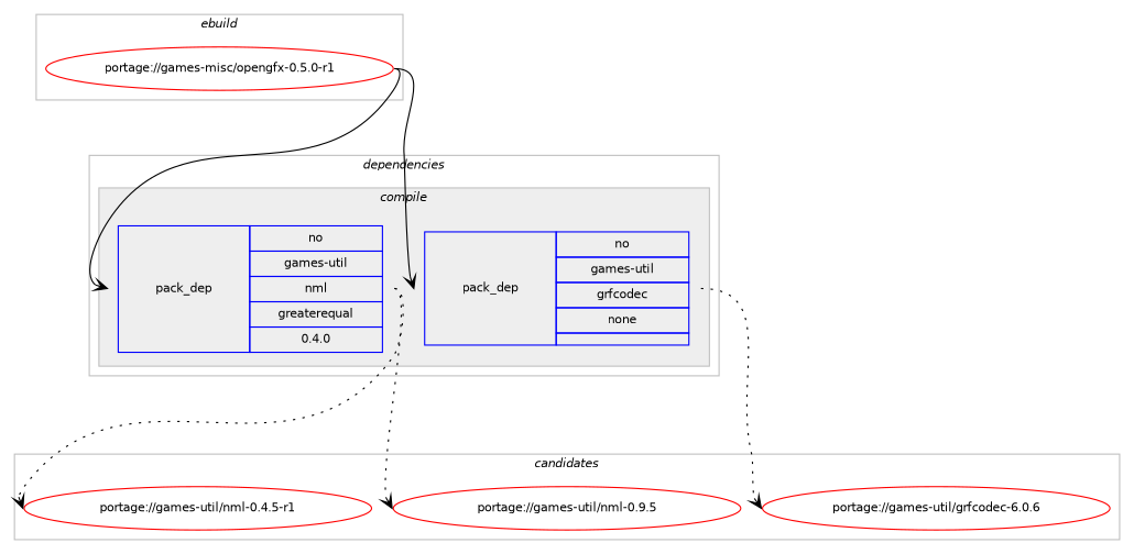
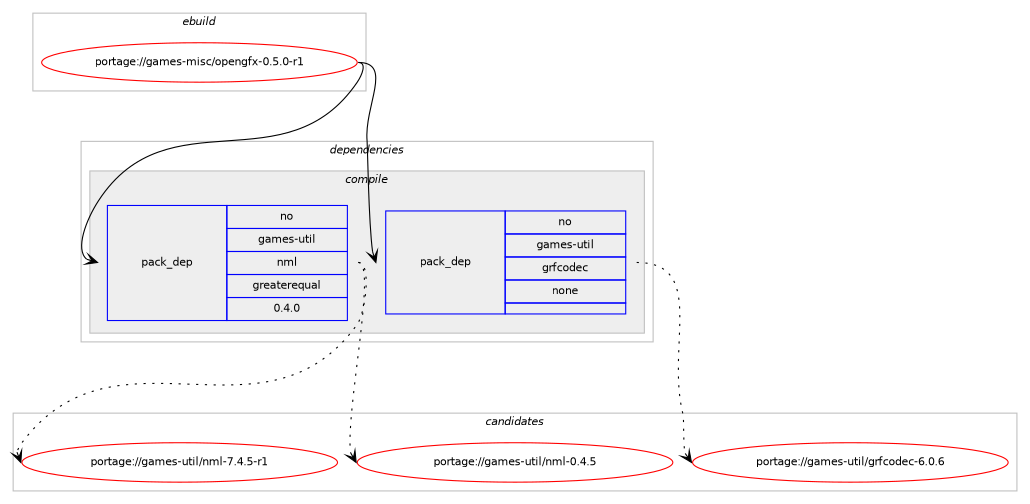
  digraph {
    compound=true
    concentrate=true
    fontname="DejaVu Sans"
    fontsize=10
    newrank=true
    rankdir=TB
    ranksep=1.5
    node [color=red fontname="DejaVu Sans" fontsize=10]
    edge [arrowhead=vee fontname="DejaVu Sans" headport=w style=dotted tailport=e weight=100]
    n1 [label="portage://games-misc/opengfx-0.5.0-r1" width=4]
    n2 [color=blue label=<<TABLE BORDER="0" CELLBORDER="1" CELLSPACING="0" CELLPADDING="4" WIDTH="220"><TR><TD ROWSPAN="6" CELLPADDING="30">pack_dep</TD></TR><TR><TD WIDTH="110">no</TD></TR><TR><TD>games-util</TD></TR><TR><TD>grfcodec</TD></TR><TR><TD>none</TD></TR><TR><TD></TD></TR></TABLE>> shape=none]
    n3 [color=blue label=<<TABLE BORDER="0" CELLBORDER="1" CELLSPACING="0" CELLPADDING="4" WIDTH="220"><TR><TD ROWSPAN="6" CELLPADDING="30">pack_dep</TD></TR><TR><TD WIDTH="110">no</TD></TR><TR><TD>games-util</TD></TR><TR><TD>nml</TD></TR><TR><TD>greaterequal</TD></TR><TR><TD>0.4.0</TD></TR></TABLE>> shape=none]
    n4 [label="portage://games-util/grfcodec-6.0.6" width=4]
-   n5 [label="portage://games-util/nml-0.9.5" width=4]
-   n6 [label="portage://games-util/nml-0.4.5-r1" width=4]
+   n5 [label="portage://games-util/nml-0.4.5" width=4]
+   n6 [label="portage://games-util/nml-7.4.5-r1" width=4]
    subgraph cluster_1 {
      color=gray
      label=<<i>ebuild</i>>
      rank=same
      n1
    }
    subgraph cluster_2 {
      color=gray
      label=<<i>dependencies</i>>
      subgraph cluster_3 {
        color=gray
        fillcolor="#eeeeee"
        label=<<i>compile</i>>
        style=filled
        subgraph sub_4 {
          color=gray
          fillcolor="#eeeeee"
          label=<<i>compile</i>>
          style=filled
          n2
        }
        subgraph sub_5 {
          color=gray
          fillcolor="#eeeeee"
          label=<<i>compile</i>>
          style=filled
          n3
        }
      }
      subgraph cluster_6 {
        color=gray
        fillcolor="#eeeeee"
        label=<<i>compile and run</i>>
        style=filled
      }
      subgraph cluster_7 {
        color=gray
        fillcolor="#eeeeee"
        label=<<i>run</i>>
        style=filled
      }
    }
    subgraph cluster_8 {
      color=gray
      label=<<i>candidates</i>>
      rank=same
      subgraph sub_9 {
        color=black
        label=<<i>candidates</i>>
        nodesep=1
        rank=same
        n4
      }
      subgraph sub_10 {
        color=black
        label=<<i>candidates</i>>
        nodesep=1
        rank=same
        n5
        n6
      }
    }
    n1 -> n2 [style=solid weight=20]
    n1 -> n3 [style=solid weight=20]
    n2 -> n4
    n3 -> n5
    n3 -> n6
  }
